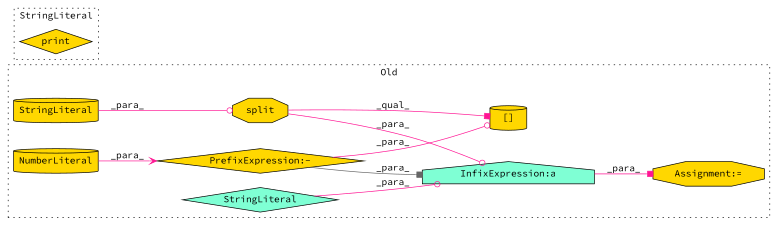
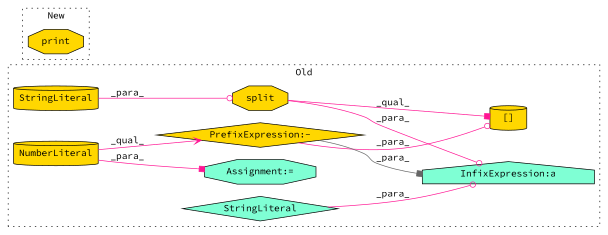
  digraph {
    fontname="Source Code Pro"
    rankdir=LR
    node [a=32 fillcolor=gold fontname="Source Code Pro" l=1 shape=cylinder style=filled]
    edge [arrowhead=odot color=deeppink fontname="Source Code Pro"]
    n1 [l="6,1" label=split s="12385,12394" shape=octagon]
-   n2 [a=7 label="Assignment:=" s=12321 shape=octagon]
+   n2 [a=7 fillcolor=aquamarine label="Assignment:=" s=12321 shape=octagon]
    n3 [a=45 l=3 label=StringLiteral s=12391]
    n4 [a=2 l="15,1" label="[]" s="12381,12398"]
    n5 [a=38 label="PrefixExpression:-" s=12396 shape=diamond]
    n6 [a=34 label=NumberLiteral s=12397]
    n7 [a=27 fillcolor=aquamarine l=10 label="InfixExpression:a" s=12335 shape=house]
    n8 [a=45 fillcolor=aquamarine l=12 label=StringLiteral s=12323 shape=diamond]
-   n9 [l=7 label=print s=10091 shape=diamond]
+   n9 [l=7 label=print s=10091 shape=octagon]
    subgraph cluster_1 {
      label=Old
      style=dotted
      n1
      n2
      n3
      n4
      n5
      n6
      n7
      n8
    }
    subgraph cluster_2 {
-     label=StringLiteral
+     label=New
      style=dotted
      n9
    }
    n1 -> n4 [arrowhead=box label=_qual_]
    n1 -> n7 [label=_para_]
    n3 -> n1 [label=_para_]
    n5 -> n4 [label=_para_]
    n5 -> n7 [arrowhead=box color=gray40 label=_para_]
-   n6 -> n5 [arrowhead=vee label=_para_]
-   n7 -> n2 [arrowhead=box label=_para_]
+   n6 -> n5 [arrowhead=vee label=_qual_]
+   n6 -> n2 [arrowhead=box label=_para_]
    n8 -> n7 [label=_para_]
  }
